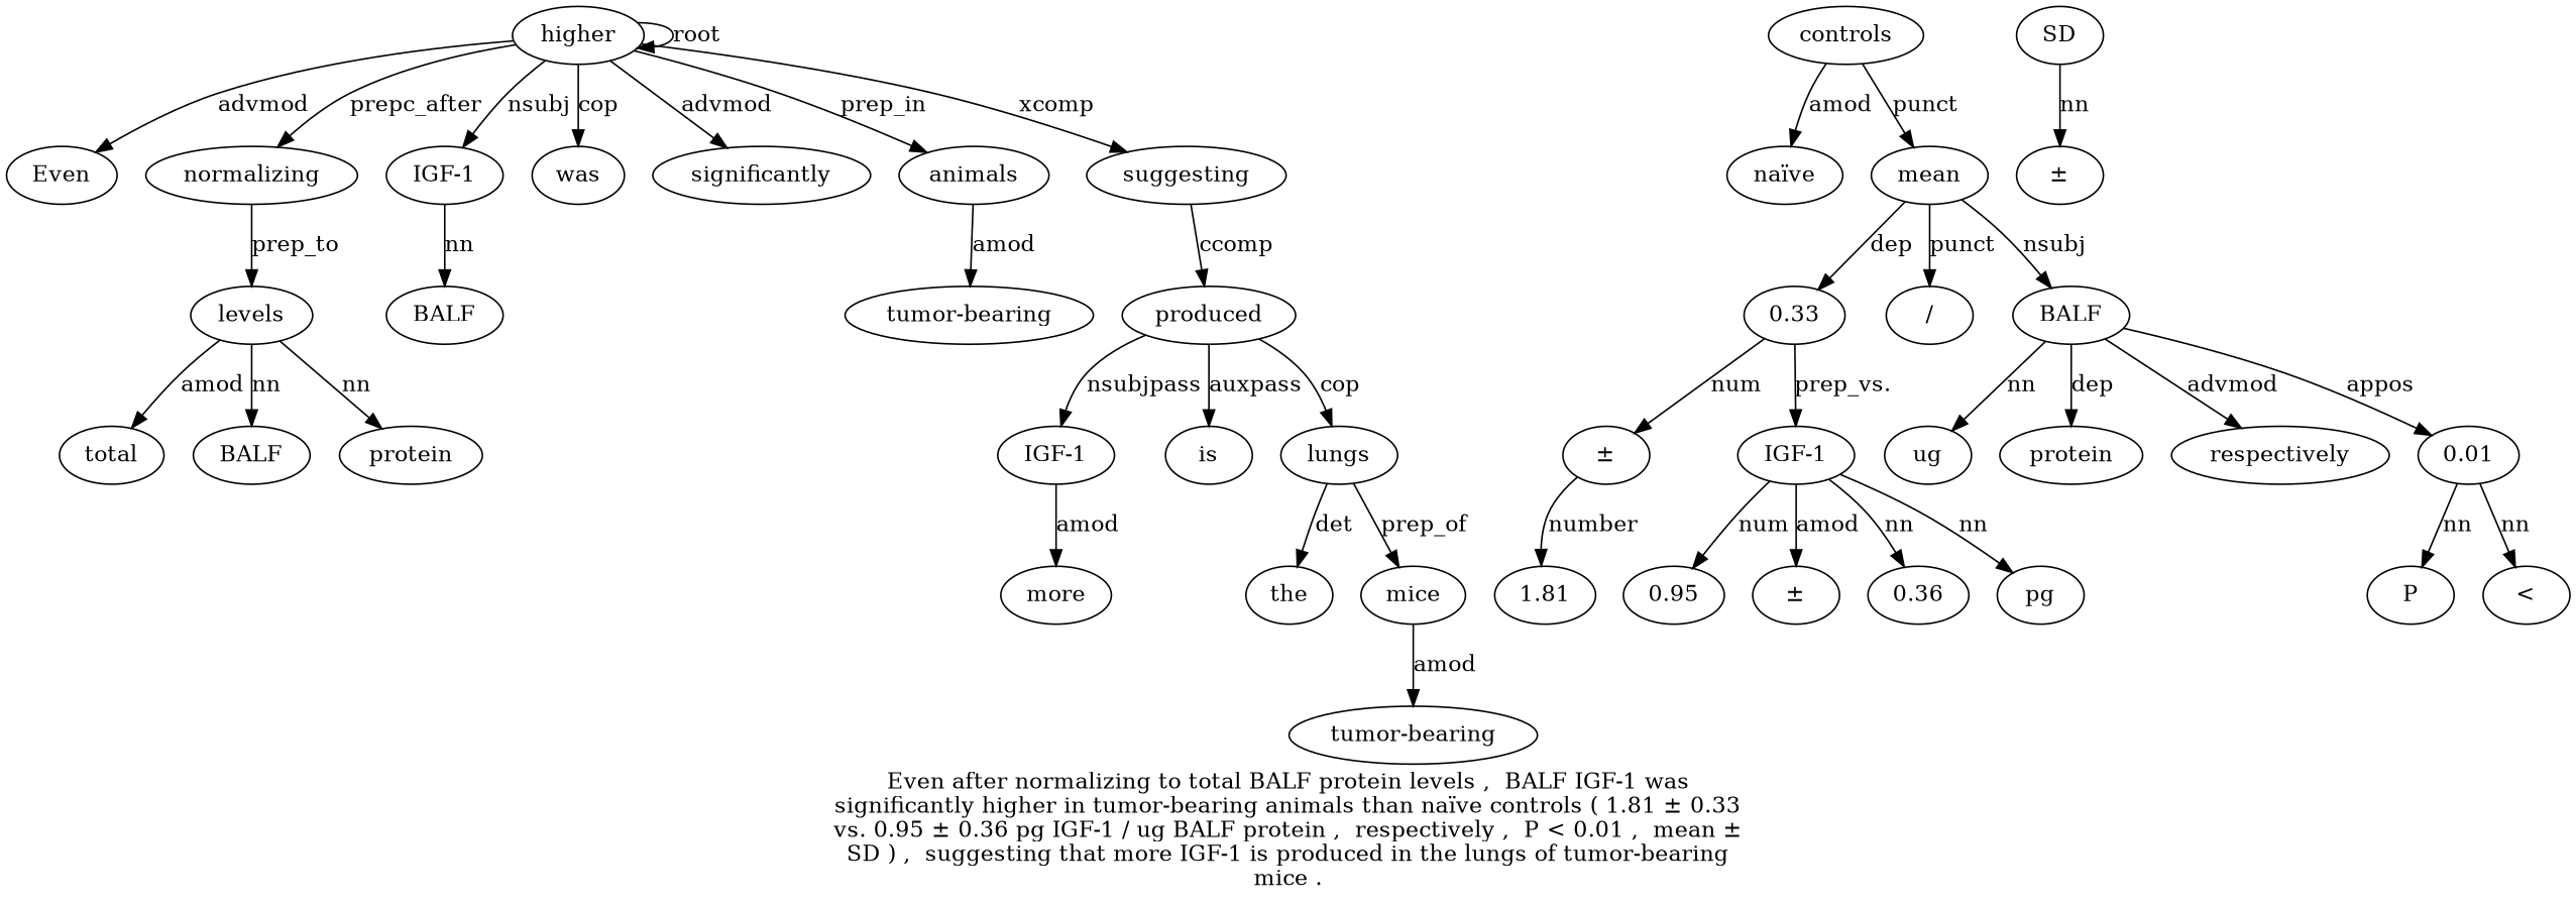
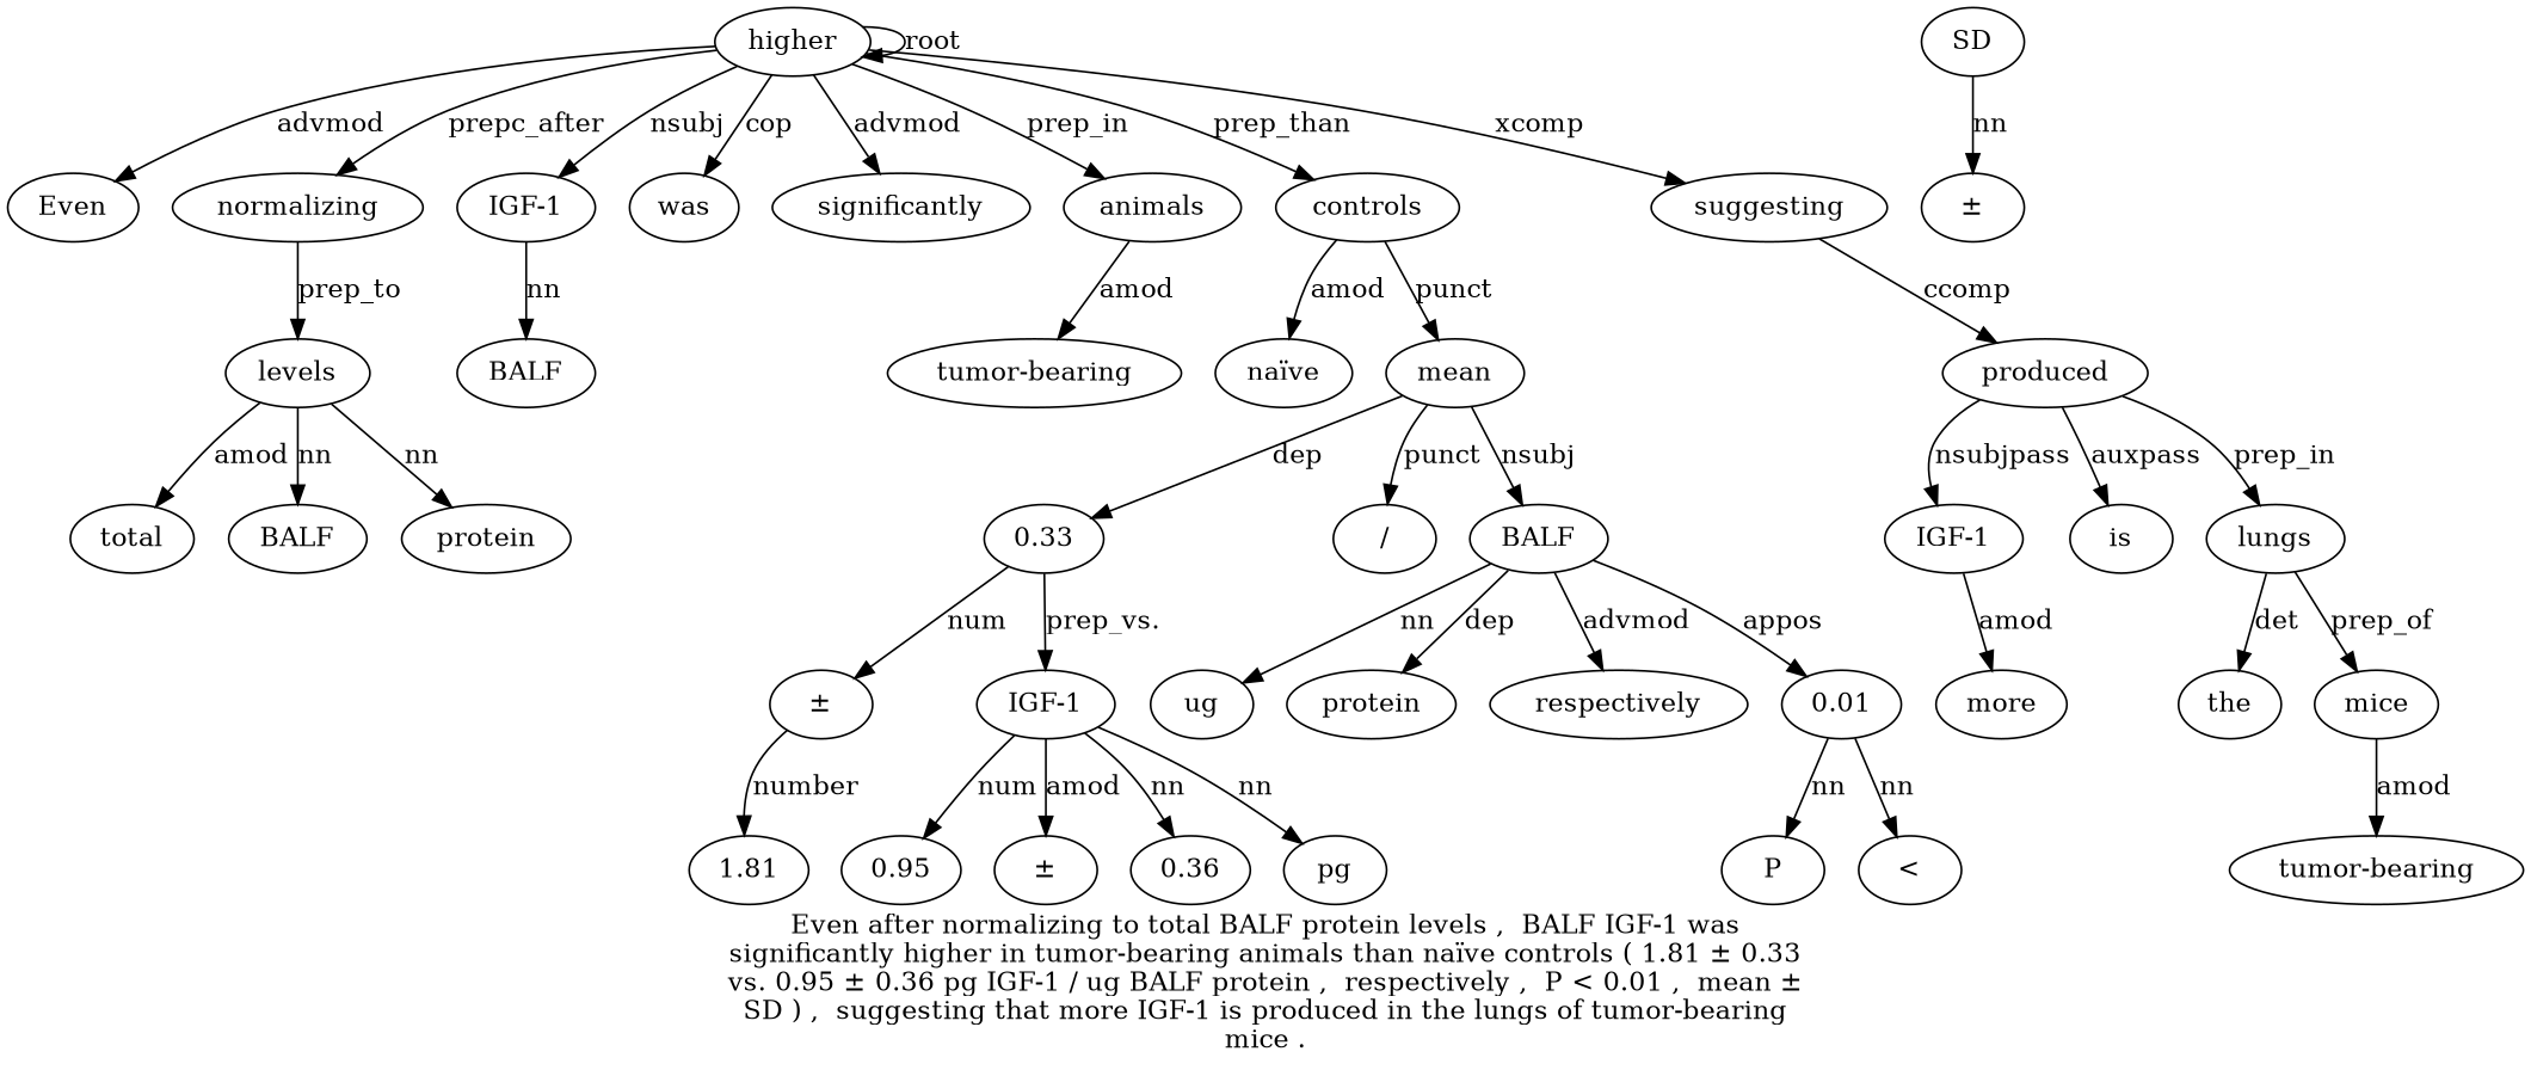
  digraph {
    label="Even after normalizing to total BALF protein levels ,  BALF IGF-1 was\nsignificantly higher in tumor-bearing animals than naïve controls ( 1.81 ± 0.33\nvs. 0.95 ± 0.36 pg IGF-1 / ug BALF protein ,  respectively ,  P < 0.01 ,  mean ±\nSD ) ,  suggesting that more IGF-1 is produced in the lungs of tumor-bearing\nmice ."
    node [fillcolor=white style=filled]
    n1 [label=higher]
    n2 [label=Even]
    n3 [label=normalizing]
    n4 [label="IGF-1"]
    n5 [label=was]
    n6 [label=significantly]
    n7 [label=animals]
    n8 [label=controls]
    n9 [label=suggesting]
    n10 [label=levels]
    n11 [label=BALF]
    n12 [label="tumor-bearing"]
    n13 [label="naïve"]
    n14 [label=mean]
    n15 [label=produced]
    n16 [label=total]
    n17 [label=BALF]
    n18 [label=protein]
    n19 [label=0.33]
    n20 [label="/"]
    n21 [label=BALF]
    n22 [label="±"]
    n23 [label=1.81]
    n24 [label="IGF-1"]
    n25 [label=0.95]
    n26 [label="±"]
    n27 [label=0.36]
    n28 [label=pg]
    n29 [label=ug]
    n30 [label=protein]
    n31 [label=respectively]
    n32 [label=0.01]
    n33 [label=SD]
    n34 [label="±"]
    n35 [label=P]
    n36 [label="<"]
    n37 [label="IGF-1"]
    n38 [label=is]
    n39 [label=lungs]
    n40 [label=more]
    n41 [label=the]
    n42 [label=mice]
    n43 [label="tumor-bearing"]
    n1 -> n1 [label=root]
    n1 -> n2 [label=advmod]
    n1 -> n3 [label=prepc_after]
    n1 -> n4 [label=nsubj]
    n1 -> n5 [label=cop]
    n1 -> n6 [label=advmod]
    n1 -> n7 [label=prep_in]
+   n1 -> n8 [label=prep_than]
    n1 -> n9 [label=xcomp]
    n3 -> n10 [label=prep_to]
    n4 -> n11 [label=nn]
    n7 -> n12 [label=amod]
    n8 -> n13 [label=amod]
    n8 -> n14 [label=punct]
    n9 -> n15 [label=ccomp]
    n10 -> n16 [label=amod]
    n10 -> n17 [label=nn]
    n10 -> n18 [label=nn]
    n14 -> n19 [label=dep]
    n14 -> n20 [label=punct]
    n14 -> n21 [label=nsubj]
    n15 -> n37 [label=nsubjpass]
    n15 -> n38 [label=auxpass]
-   n15 -> n39 [label=cop]
+   n15 -> n39 [label=prep_in]
    n19 -> n22 [label=num]
    n19 -> n24 [label="prep_vs."]
    n21 -> n29 [label=nn]
    n21 -> n30 [label=dep]
    n21 -> n31 [label=advmod]
    n21 -> n32 [label=appos]
    n22 -> n23 [label=number]
    n24 -> n25 [label=num]
    n24 -> n26 [label=amod]
    n24 -> n27 [label=nn]
    n24 -> n28 [label=nn]
    n32 -> n35 [label=nn]
    n32 -> n36 [label=nn]
    n33 -> n34 [label=nn]
    n37 -> n40 [label=amod]
    n39 -> n41 [label=det]
    n39 -> n42 [label=prep_of]
    n42 -> n43 [label=amod]
  }
